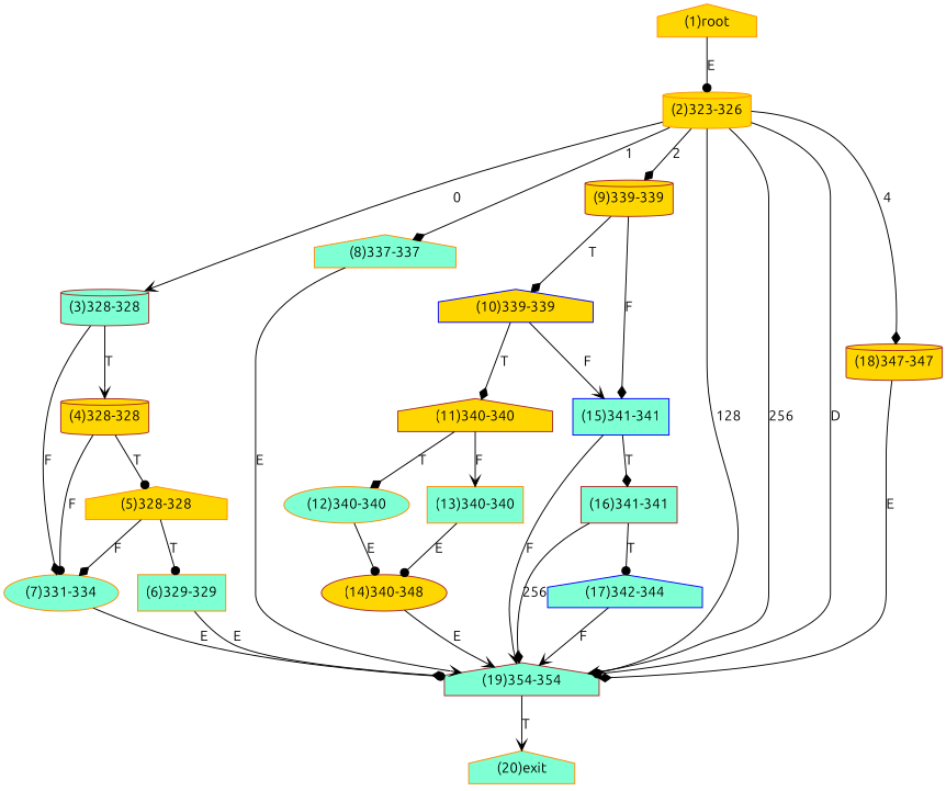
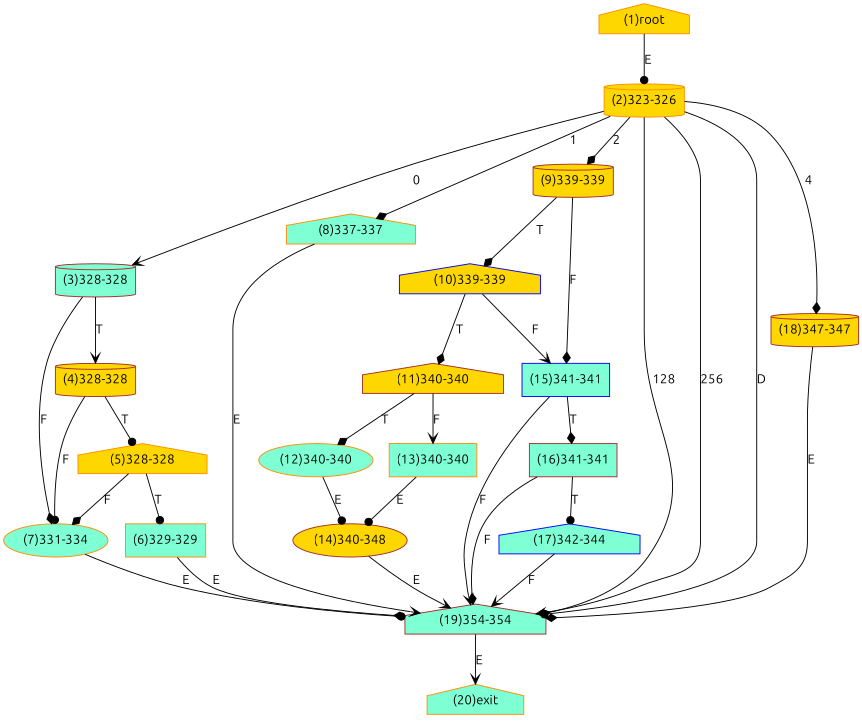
  digraph {
    fontname=Ubuntu
    node [color=darkorange fillcolor=aquamarine fontname=Ubuntu shape=house style=filled]
    edge [arrowhead=diamond fontname=Ubuntu]
    n1 [fillcolor=gold label="(1)root"]
    n2 [fillcolor=gold label="(2)323-326" shape=cylinder]
    n3 [color=brown label="(3)328-328" shape=cylinder]
    n4 [label="(8)337-337"]
    n5 [color=brown fillcolor=gold label="(9)339-339" shape=cylinder]
    n6 [color=brown label="(19)354-354"]
    n7 [color=brown fillcolor=gold label="(18)347-347" shape=cylinder]
    n8 [color=brown fillcolor=gold label="(4)328-328" shape=cylinder]
    n9 [label="(7)331-334" shape=ellipse]
    n10 [color=blue fillcolor=gold label="(10)339-339"]
    n11 [color=blue label="(15)341-341" shape=box]
    n12 [label="(20)exit"]
    n13 [fillcolor=gold label="(5)328-328"]
    n14 [label="(6)329-329" shape=box]
    n15 [color=brown fillcolor=gold label="(11)340-340"]
    n16 [color=brown label="(16)341-341" shape=box]
    n17 [label="(12)340-340" shape=ellipse]
    n18 [label="(13)340-340" shape=box]
    n19 [color=brown fillcolor=gold label="(14)340-348" shape=ellipse]
    n20 [color=blue label="(17)342-344"]
    n1 -> n2 [arrowhead=dot label=E]
    n2 -> n3 [arrowhead=vee label=0]
    n2 -> n4 [label=1]
    n2 -> n5 [label=2]
    n2 -> n6 [label=128]
    n2 -> n6 [arrowhead=vee label=256]
    n2 -> n6 [arrowhead=dot label=D]
    n2 -> n7 [label=4]
    n3 -> n8 [arrowhead=vee label=T]
    n3 -> n9 [label=F]
    n4 -> n6 [arrowhead=vee label=E]
    n5 -> n10 [label=T]
    n5 -> n11 [label=F]
-   n6 -> n12 [arrowhead=vee label=T]
+   n6 -> n12 [arrowhead=vee label=E]
    n7 -> n6 [label=E]
    n8 -> n9 [arrowhead=dot label=F]
    n8 -> n13 [arrowhead=dot label=T]
    n9 -> n6 [arrowhead=dot label=E]
    n10 -> n11 [arrowhead=vee label=F]
    n10 -> n15 [label=T]
    n11 -> n6 [arrowhead=vee label=F]
    n11 -> n16 [label=T]
    n13 -> n9 [label=F]
    n13 -> n14 [arrowhead=dot label=T]
    n14 -> n6 [label=E]
    n15 -> n17 [label=T]
    n15 -> n18 [arrowhead=vee label=F]
-   n16 -> n6 [label=256]
+   n16 -> n6 [label=F]
    n16 -> n20 [arrowhead=dot label=T]
    n17 -> n19 [arrowhead=dot label=E]
    n18 -> n19 [arrowhead=dot label=E]
    n19 -> n6 [arrowhead=vee label=E]
    n20 -> n6 [arrowhead=vee label=F]
  }
